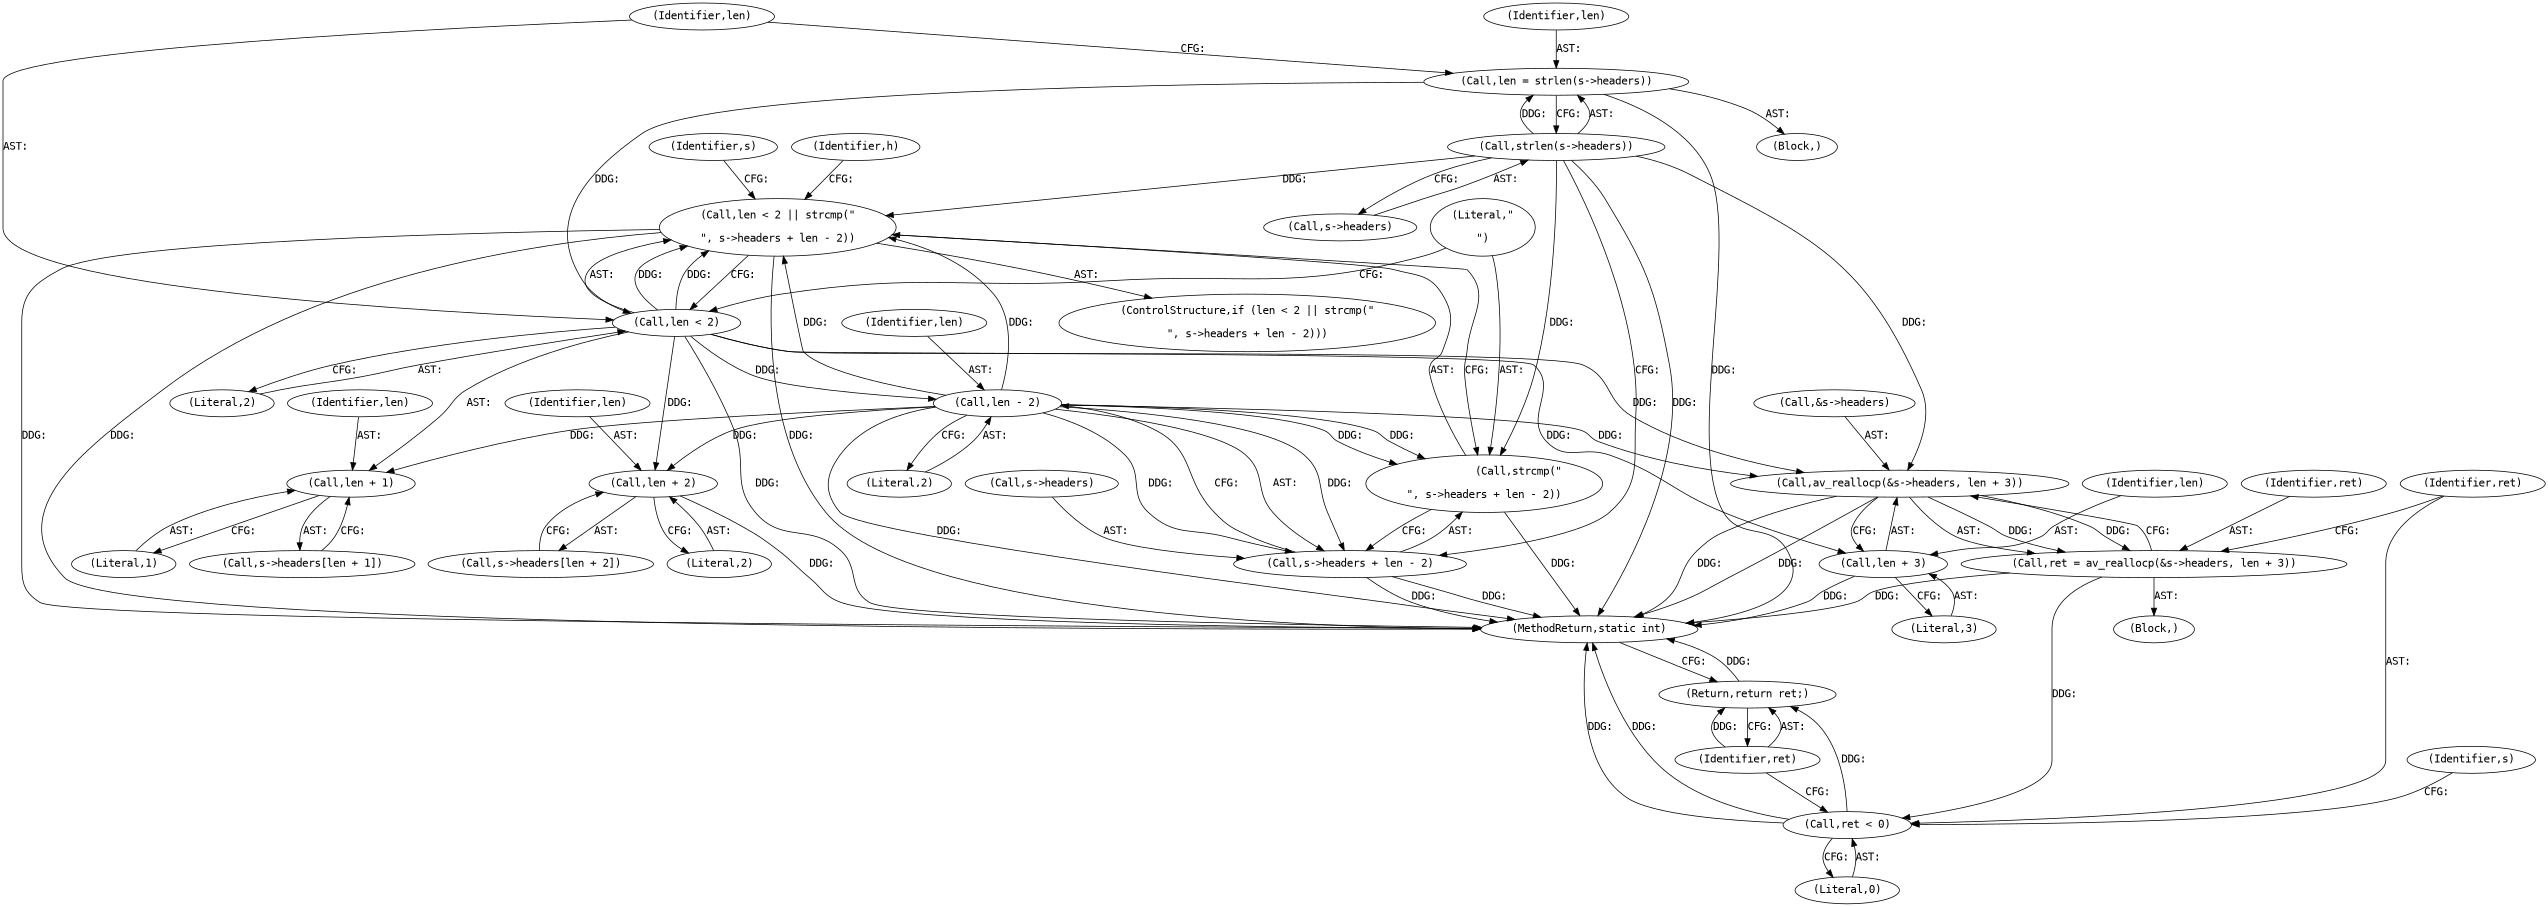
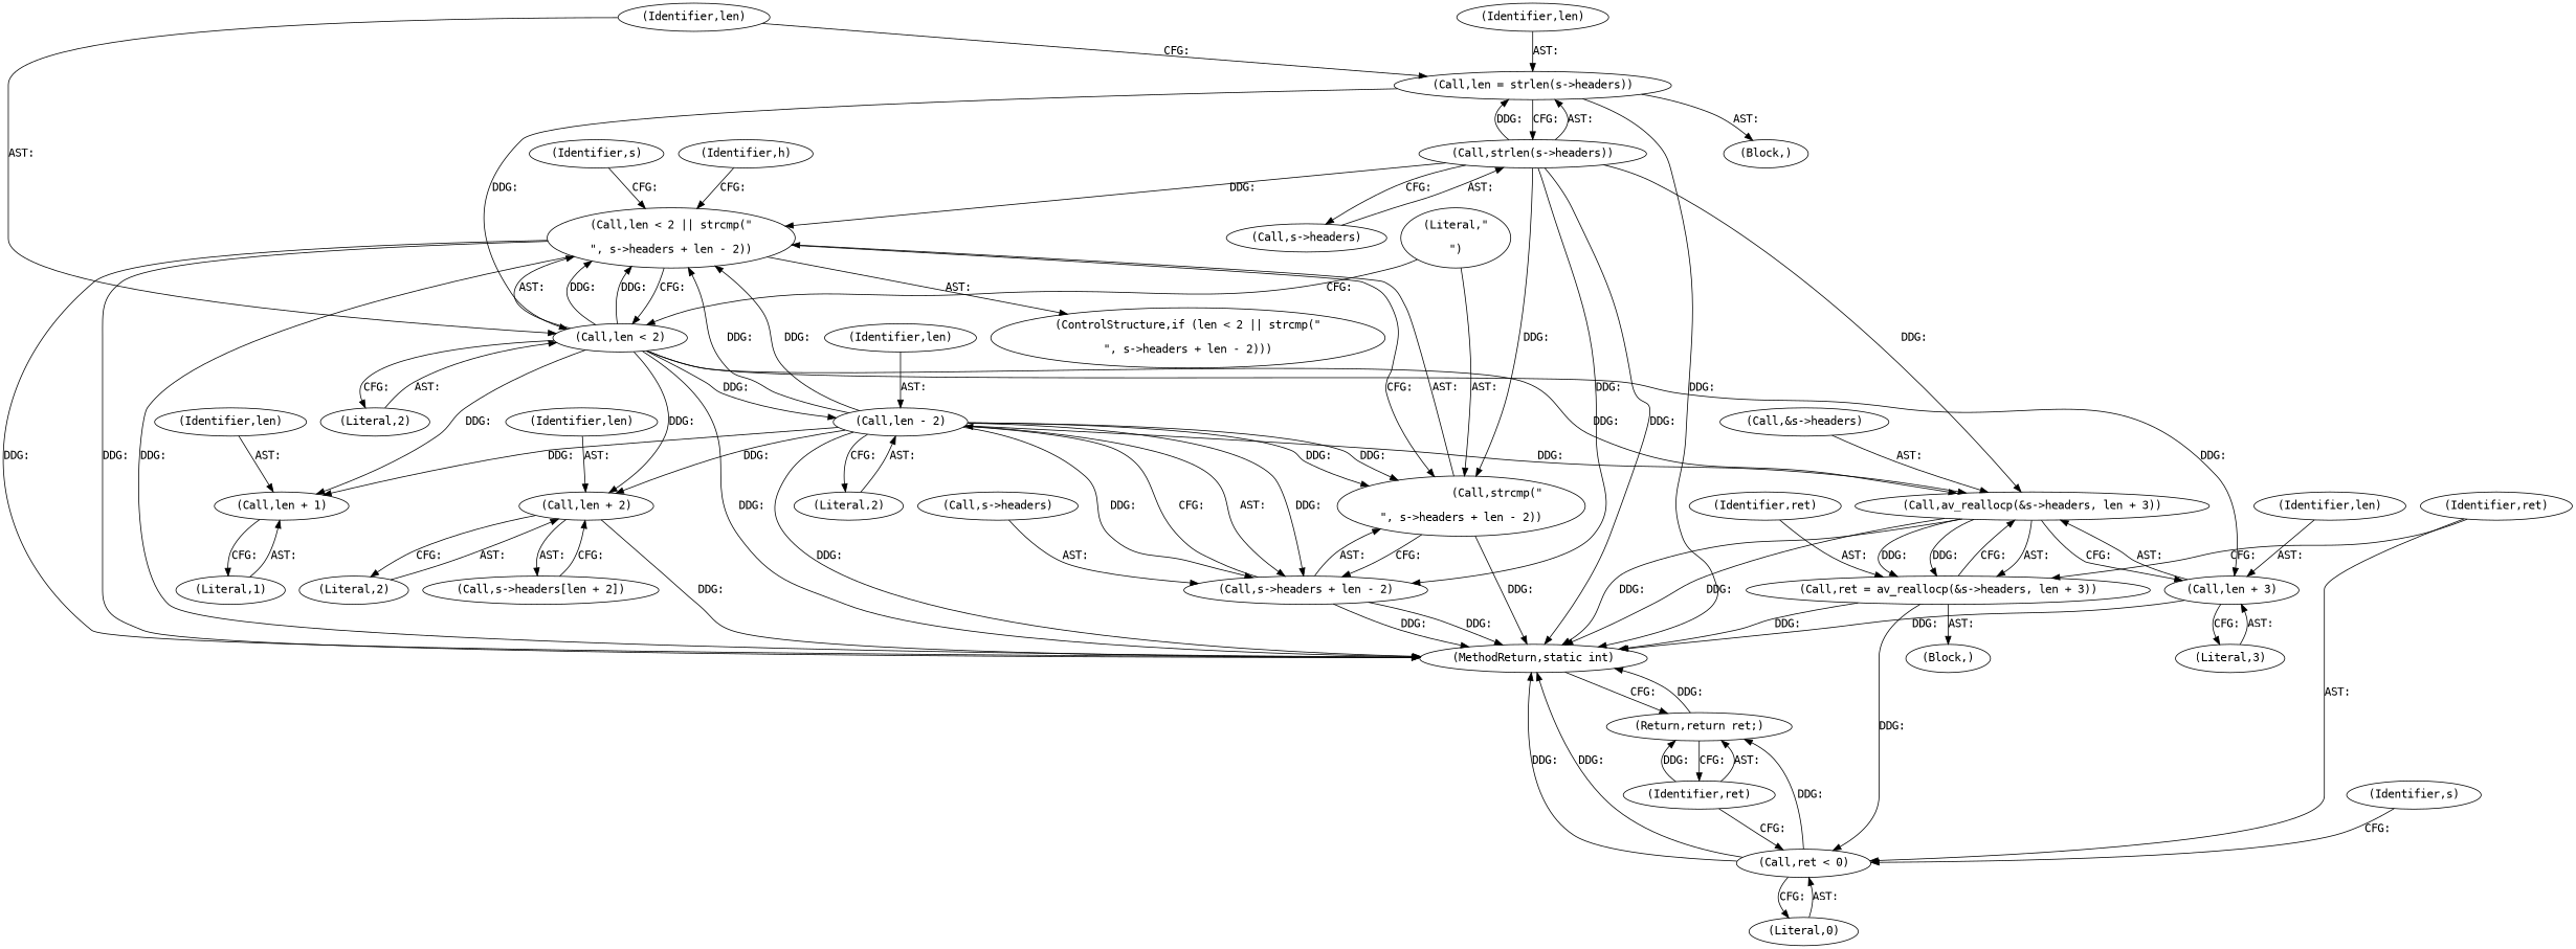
  digraph {
    fontname="DejaVu Sans Mono"
    node [fontname="DejaVu Sans Mono"]
    edge [fontname="DejaVu Sans Mono"]
    n1 [label="(Call,len = strlen(s->headers))"]
    n2 [label="(Call,strlen(s->headers))"]
    n3 [label="(Call,len < 2)"]
    n4 [label="(MethodReturn,static int)"]
    n5 [label="(Block,)"]
    n6 [label="(Call,len < 2 || strcmp(\"\r\n\", s->headers + len - 2))"]
    n7 [label="(Call,strcmp(\"\r\n\", s->headers + len - 2))"]
    n8 [label="(Call,s->headers + len - 2)"]
    n9 [label="(Call,av_reallocp(&s->headers, len + 3))"]
    n10 [label="(Call,s->headers)"]
    n11 [label="(Call,len - 2)"]
    n12 [label="(Call,len + 3)"]
    n13 [label="(Call,len + 1)"]
    n14 [label="(Call,len + 2)"]
    n15 [label="(Literal,2)"]
    n16 [label="(Return,return ret;)"]
    n17 [label="(ControlStructure,if (len < 2 || strcmp(\"\r\n\", s->headers + len - 2)))"]
    n18 [label="(Call,ret = av_reallocp(&s->headers, len + 3))"]
    n19 [label="(Literal,2)"]
    n20 [label="(Literal,3)"]
    n21 [label="(Literal,1)"]
-   n22 [label="(Call,s->headers[len + 1])"]
    n23 [label="(Literal,2)"]
    n24 [label="(Call,s->headers[len + 2])"]
    n25 [label="(Call,ret < 0)"]
    n26 [label="(Block,)"]
    n27 [label="(Literal,0)"]
    n28 [label="(Identifier,ret)"]
    n29 [label="(Identifier,ret)"]
    n30 [label="(Identifier,len)"]
    n31 [label="(Literal,\"\r\n\")"]
    n32 [label="(Identifier,s)"]
    n33 [label="(Identifier,len)"]
    n34 [label="(Identifier,len)"]
    n35 [label="(Identifier,len)"]
    n36 [label="(Call,&s->headers)"]
    n37 [label="(Identifier,s)"]
    n38 [label="(Call,s->headers)"]
    n39 [label="(Identifier,len)"]
    n40 [label="(Identifier,h)"]
    n41 [label="(Identifier,ret)"]
    n42 [label="(Identifier,len)"]
    n1 -> n2 [label="CFG: "]
    n1 -> n3 [label="DDG: "]
    n1 -> n4 [label="DDG: "]
    n1 -> n5 [label="AST: "]
    n2 -> n1 [label="AST: "]
    n2 -> n1 [label="DDG: "]
    n2 -> n4 [label="DDG: "]
    n2 -> n6 [label="DDG: "]
    n2 -> n7 [label="DDG: "]
-   n2 -> n8 [label="CFG: "]
+   n2 -> n8 [label="DDG: "]
    n2 -> n9 [label="DDG: "]
    n2 -> n10 [label="CFG: "]
    n3 -> n4 [label="DDG: "]
    n3 -> n6 [label="AST: "]
    n3 -> n6 [label="DDG: "]
    n3 -> n6 [label="DDG: "]
    n3 -> n9 [label="DDG: "]
    n3 -> n11 [label="DDG: "]
    n3 -> n12 [label="DDG: "]
-   n3 -> n13 [label="AST: "]
+   n3 -> n13 [label="DDG: "]
    n3 -> n14 [label="DDG: "]
    n3 -> n15 [label="CFG: "]
    n4 -> n16 [label="CFG: "]
    n6 -> n3 [label="CFG: "]
    n6 -> n4 [label="DDG: "]
    n6 -> n4 [label="DDG: "]
    n6 -> n4 [label="DDG: "]
    n6 -> n7 [label="CFG: "]
    n6 -> n17 [label="AST: "]
    n7 -> n4 [label="DDG: "]
    n7 -> n6 [label="AST: "]
    n7 -> n8 [label="CFG: "]
    n8 -> n4 [label="DDG: "]
    n8 -> n4 [label="DDG: "]
    n8 -> n7 [label="AST: "]
    n8 -> n11 [label="CFG: "]
    n9 -> n4 [label="DDG: "]
    n9 -> n4 [label="DDG: "]
    n9 -> n12 [label="CFG: "]
    n9 -> n18 [label="AST: "]
    n9 -> n18 [label="DDG: "]
    n9 -> n18 [label="DDG: "]
    n10 -> n2 [label="AST: "]
    n11 -> n4 [label="DDG: "]
    n11 -> n6 [label="DDG: "]
    n11 -> n6 [label="DDG: "]
    n11 -> n7 [label="DDG: "]
    n11 -> n7 [label="DDG: "]
    n11 -> n8 [label="AST: "]
    n11 -> n8 [label="DDG: "]
    n11 -> n8 [label="DDG: "]
    n11 -> n9 [label="DDG: "]
    n11 -> n13 [label="DDG: "]
    n11 -> n14 [label="DDG: "]
    n11 -> n19 [label="CFG: "]
    n12 -> n4 [label="DDG: "]
    n12 -> n9 [label="AST: "]
    n12 -> n20 [label="CFG: "]
    n13 -> n21 [label="CFG: "]
-   n13 -> n22 [label="AST: "]
    n14 -> n4 [label="DDG: "]
    n14 -> n23 [label="CFG: "]
    n14 -> n24 [label="AST: "]
    n15 -> n3 [label="AST: "]
    n16 -> n4 [label="DDG: "]
    n16 -> n28 [label="CFG: "]
    n18 -> n4 [label="DDG: "]
    n18 -> n9 [label="CFG: "]
    n18 -> n25 [label="DDG: "]
    n18 -> n26 [label="AST: "]
    n19 -> n11 [label="AST: "]
    n20 -> n12 [label="AST: "]
    n21 -> n13 [label="AST: "]
-   n22 -> n13 [label="CFG: "]
    n23 -> n14 [label="AST: "]
    n24 -> n14 [label="CFG: "]
    n25 -> n4 [label="DDG: "]
    n25 -> n4 [label="DDG: "]
    n25 -> n16 [label="DDG: "]
    n25 -> n27 [label="CFG: "]
    n27 -> n25 [label="AST: "]
    n28 -> n16 [label="AST: "]
    n28 -> n16 [label="DDG: "]
    n28 -> n25 [label="CFG: "]
    n29 -> n18 [label="AST: "]
    n30 -> n1 [label="AST: "]
    n31 -> n3 [label="CFG: "]
    n31 -> n7 [label="AST: "]
    n32 -> n6 [label="CFG: "]
    n33 -> n11 [label="AST: "]
    n34 -> n14 [label="AST: "]
    n35 -> n1 [label="CFG: "]
    n35 -> n3 [label="AST: "]
    n36 -> n9 [label="AST: "]
    n37 -> n25 [label="CFG: "]
    n38 -> n8 [label="AST: "]
    n39 -> n12 [label="AST: "]
    n40 -> n6 [label="CFG: "]
    n41 -> n18 [label="CFG: "]
    n41 -> n25 [label="AST: "]
    n42 -> n13 [label="AST: "]
  }
